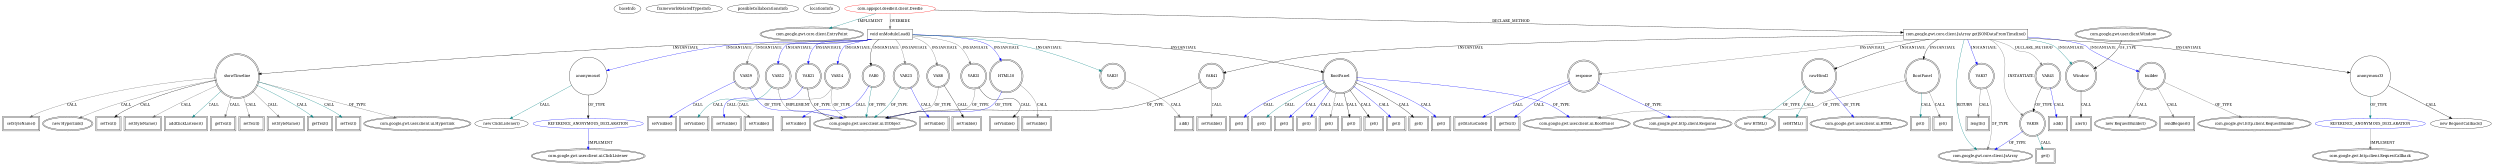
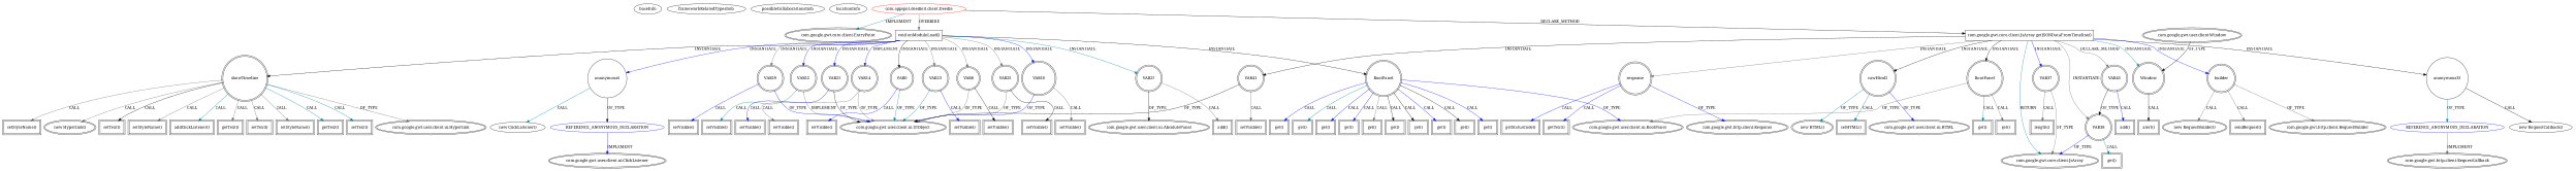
  digraph {
    fontname="Noto Serif"
    node [fontname="Noto Serif" isFrameworkType=true vertexType=INSIDE_CALL peripheries=2 shape=box]
    edge [color=gray40 fontname="Noto Serif"]
    baseInfo [category=extension_graph graphId=890 isAnonymous=false possibleRelation=true isFrameworkType="" vertexType="" peripheries="" shape=""]
    frameworkRelatedTypesInfo [0="com.google.gwt.core.client.EntryPoint" isFrameworkType="" vertexType="" peripheries="" shape=""]
    possibleCollaborationsInfo [0="890~OVERRIDING_METHOD_DECLARATION-INSTANTIATION-~com.google.gwt.core.client.EntryPoint ~com.google.gwt.user.client.ui.ClickListener ~false~true" 1="890~CLIENT_METHOD_DECLARATION-INSTANTIATION-~com.google.gwt.core.client.EntryPoint ~com.google.gwt.http.client.RequestCallback ~false~true" isFrameworkType="" vertexType="" peripheries="" shape=""]
    locationInfo [contextSignature=Deedle filePath="/bohdaq-DeedleJSON/DeedleJSON-master/src/com/appspot/deedleit/client/Deedle.java" graphId=890 projectName="bohdaq-DeedleJSON" isFrameworkType="" vertexType="" peripheries="" shape=""]
    n5 [color=red isFrameworkType=false label="com.appspot.deedleit.client.Deedle" vertexType=ROOT_CLIENT_CLASS_DECLARATION peripheries="" shape=""]
    n6 [label="com.google.gwt.core.client.EntryPoint" vertexType=FRAMEWORK_INTERFACE_TYPE shape=""]
    n7 [isFrameworkType=false label="void onModuleLoad()" vertexType=OVERRIDING_METHOD_DECLARATION peripheries=""]
    n8 [isFrameworkType=false label="com.google.gwt.core.client.JsArray getJSONDataFromTimeline()" vertexType=CLIENT_METHOD_DECLARATION peripheries=""]
    n9 [label=VAR0 shape=circle vertexType=VARIABLE_EXPRESION]
    n10 [label=RootPanel shape=circle vertexType=VARIABLE_EXPRESION]
    n11 [label=showTimeline shape=circle vertexType=VARIABLE_EXPRESION]
    n12 [isFrameworkType=false label=anonymous6 shape=circle vertexType=VARIABLE_EXPRESION peripheries=""]
    n13 [label=VAR8 shape=circle vertexType=VARIABLE_EXPRESION]
-   n14 [label=HTML10 shape=circle vertexType=VARIABLE_EXPRESION]
+   n14 [label=VAR10 shape=circle vertexType=VARIABLE_EXPRESION]
    n15 [label=VAR12 shape=circle vertexType=VARIABLE_EXPRESION]
    n16 [label=VAR14 shape=circle vertexType=VARIABLE_EXPRESION]
    n17 [label=VAR19 shape=circle vertexType=VARIABLE_EXPRESION]
    n18 [label=VAR21 shape=circle vertexType=VARIABLE_EXPRESION]
    n19 [label=VAR23 shape=circle vertexType=VARIABLE_EXPRESION]
    n20 [label=VAR25 shape=circle vertexType=VARIABLE_EXPRESION]
    n21 [label=VAR29 shape=circle vertexType=VARIABLE_EXPRESION]
    n22 [label="com.google.gwt.core.client.JsArray" vertexType=FRAMEWORK_CLASS_TYPE shape=""]
    n23 [label=builder shape=circle vertexType=VARIABLE_EXPRESION]
    n24 [isFrameworkType=false label=anonymous33 shape=circle vertexType=VARIABLE_EXPRESION peripheries=""]
    n25 [label=Window shape=circle vertexType=VARIABLE_EXPRESION]
    n26 [label=response shape=circle vertexType=VARIABLE_EXPRESION]
    n27 [label=VAR37 shape=circle vertexType=VARIABLE_EXPRESION]
    n28 [label=VAR38 shape=circle vertexType=VARIABLE_EXPRESION]
    n29 [label=rawHtml2 shape=circle vertexType=VARIABLE_EXPRESION]
    n30 [label=VAR41 shape=circle vertexType=VARIABLE_EXPRESION]
    n31 [label=RootPanel shape=circle vertexType=VARIABLE_EXPRESION]
    n32 [label=VAR43 shape=circle vertexType=VARIABLE_EXPRESION]
    n33 [label="com.google.gwt.user.client.ui.UIObject" vertexType=FRAMEWORK_CLASS_TYPE shape=""]
    n34 [label="setVisible()"]
    n35 [label="com.google.gwt.user.client.ui.RootPanel" vertexType=FRAMEWORK_CLASS_TYPE shape=""]
    n36 [label="get()"]
    n37 [label="get()"]
    n38 [label="get()"]
    n39 [label="get()"]
    n40 [label="get()"]
    n41 [label="get()"]
    n42 [label="get()"]
    n43 [label="get()"]
    n44 [label="get()"]
    n45 [label="get()"]
    n46 [label="com.google.gwt.user.client.ui.Hyperlink" vertexType=FRAMEWORK_CLASS_TYPE shape=""]
    n47 [label="new Hyperlink()" vertexType=CONSTRUCTOR_CALL shape=""]
    n48 [label="setText()"]
    n49 [label="setStyleName()"]
    n50 [label="addClickListener()"]
    n51 [label="getText()"]
    n52 [label="setText()"]
    n53 [label="setStyleName()"]
    n54 [label="getText()"]
    n55 [label="setText()"]
    n56 [label="setStyleName()"]
    n57 [color=blue isFrameworkType=false label=REFERENCE_ANONYMOUS_DECLARATION vertexType=REFERENCE_ANONYMOUS_DECLARATION peripheries="" shape=""]
    n58 [isFrameworkType=false label="new ClickListener()" vertexType=CONSTRUCTOR_CALL peripheries="" shape=""]
    n59 [label="setVisible()"]
    n60 [label="setVisible()"]
    n61 [label="setVisible()"]
    n62 [label="setVisible()"]
    n63 [label="setVisible()"]
    n64 [label="setVisible()"]
    n65 [label="setVisible()"]
    n66 [label="setVisible()"]
+   n67 [label="com.google.gwt.user.client.ui.AbsolutePanel" vertexType=FRAMEWORK_CLASS_TYPE shape=""]
    n68 [label="add()"]
    n69 [label="com.google.gwt.user.client.ui.ClickListener" vertexType=FRAMEWORK_INTERFACE_TYPE shape=""]
    n70 [label="com.google.gwt.http.client.RequestBuilder" vertexType=FRAMEWORK_CLASS_TYPE shape=""]
    n71 [label="new RequestBuilder()" vertexType=CONSTRUCTOR_CALL shape=""]
    n72 [label="sendRequest()"]
    n73 [color=blue isFrameworkType=false label=REFERENCE_ANONYMOUS_DECLARATION vertexType=REFERENCE_ANONYMOUS_DECLARATION peripheries="" shape=""]
    n74 [isFrameworkType=false label="new RequestCallback()" vertexType=CONSTRUCTOR_CALL peripheries="" shape=""]
    n75 [label="alert()"]
    n76 [label="com.google.gwt.http.client.Response" vertexType=FRAMEWORK_CLASS_TYPE shape=""]
    n77 [label="getStatusCode()"]
    n78 [label="getText()"]
    n79 [label="length()"]
    n80 [label="get()"]
    n81 [label="com.google.gwt.user.client.ui.HTML" vertexType=FRAMEWORK_CLASS_TYPE shape=""]
    n82 [label="new HTML()" vertexType=CONSTRUCTOR_CALL shape=""]
    n83 [label="setHTML()"]
    n84 [label="setVisible()"]
    n85 [label="get()"]
    n86 [label="get()"]
    n87 [label="add()"]
    n88 [label="com.google.gwt.http.client.RequestCallback" vertexType=FRAMEWORK_INTERFACE_TYPE shape=""]
    n89 [label="com.google.gwt.user.client.Window" vertexType=FRAMEWORK_CLASS_TYPE shape=""]
    n5 -> n6 [color=teal label=IMPLEMENT]
    n5 -> n7 [label=OVERRIDE]
    n5 -> n8 [color=black label=DECLARE_METHOD]
    n7 -> n9 [color=black label=INSTANTIATE]
    n7 -> n10 [color=black label=INSTANTIATE]
    n7 -> n11 [color=black label=INSTANTIATE]
    n7 -> n12 [color=blue label=INSTANTIATE]
    n7 -> n13 [label=INSTANTIATE]
    n7 -> n14 [color=blue label=INSTANTIATE]
    n7 -> n15 [color=blue label=INSTANTIATE]
-   n7 -> n16 [color=blue label=INSTANTIATE]
+   n7 -> n16 [color=blue label=IMPLEMENT]
    n7 -> n17 [label=INSTANTIATE]
    n7 -> n18 [color=blue label=INSTANTIATE]
    n7 -> n19 [label=INSTANTIATE]
    n7 -> n20 [label=INSTANTIATE]
    n7 -> n21 [color=teal label=INSTANTIATE]
    n8 -> n22 [color=teal label=RETURN]
    n8 -> n23 [color=blue label=INSTANTIATE]
    n8 -> n24 [color=black label=INSTANTIATE]
    n8 -> n25 [color=teal label=INSTANTIATE]
    n8 -> n26 [label=INSTANTIATE]
    n8 -> n27 [color=blue label=INSTANTIATE]
    n8 -> n28 [label=INSTANTIATE]
    n8 -> n29 [color=black label=INSTANTIATE]
    n8 -> n30 [color=black label=INSTANTIATE]
    n8 -> n31 [color=black label=INSTANTIATE]
    n8 -> n32 [label=DECLARE_METHOD]
    n9 -> n33 [color=teal label=OF_TYPE]
    n9 -> n34 [color=blue label=CALL]
    n10 -> n35 [color=blue label=OF_TYPE]
    n10 -> n36 [color=blue label=CALL]
    n10 -> n37 [color=teal label=CALL]
    n10 -> n38 [color=blue label=CALL]
    n10 -> n39 [color=blue label=CALL]
    n10 -> n40 [label=CALL]
    n10 -> n41 [color=black label=CALL]
    n10 -> n42 [color=black label=CALL]
    n10 -> n43 [color=blue label=CALL]
    n10 -> n44 [color=black label=CALL]
    n10 -> n45 [color=blue label=CALL]
    n11 -> n46 [label=OF_TYPE]
    n11 -> n47 [label=CALL]
    n11 -> n48 [color=black label=CALL]
    n11 -> n49 [label=CALL]
    n11 -> n50 [color=teal label=CALL]
    n11 -> n51 [label=CALL]
    n11 -> n52 [label=CALL]
    n11 -> n53 [label=CALL]
    n11 -> n54 [color=teal label=CALL]
    n11 -> n55 [color=teal label=CALL]
    n11 -> n56 [label=CALL]
    n12 -> n57 [color=black label=OF_TYPE]
    n12 -> n58 [color=teal label=CALL]
    n13 -> n33 [label=OF_TYPE]
    n13 -> n59 [color=black label=CALL]
    n14 -> n33 [color=blue label=OF_TYPE]
    n14 -> n60 [label=CALL]
    n15 -> n33 [label=IMPLEMENT]
    n15 -> n61 [color=teal label=CALL]
    n16 -> n33 [label=OF_TYPE]
    n16 -> n62 [label=CALL]
    n17 -> n33 [color=blue label=OF_TYPE]
    n17 -> n63 [color=blue label=CALL]
    n18 -> n33 [color=black label=OF_TYPE]
    n18 -> n64 [color=blue label=CALL]
    n19 -> n33 [color=teal label=OF_TYPE]
    n19 -> n65 [color=blue label=CALL]
    n20 -> n33 [label=OF_TYPE]
    n20 -> n66 [color=black label=CALL]
+   n21 -> n67 [color=black label=OF_TYPE]
    n21 -> n68 [label=CALL]
    n23 -> n70 [label=OF_TYPE]
    n23 -> n71 [label=CALL]
    n23 -> n72 [label=CALL]
    n24 -> n73 [color=teal label=OF_TYPE]
    n24 -> n74 [color=black label=CALL]
    n25 -> n75 [color=black label=CALL]
    n26 -> n76 [color=blue label=OF_TYPE]
    n26 -> n77 [color=blue label=CALL]
    n26 -> n78 [color=blue label=CALL]
    n27 -> n22 [label=OF_TYPE]
    n27 -> n79 [label=CALL]
    n28 -> n22 [color=blue label=OF_TYPE]
    n28 -> n80 [color=teal label=CALL]
    n29 -> n81 [color=blue label=OF_TYPE]
    n29 -> n82 [color=teal label=OF_TYPE]
    n29 -> n83 [color=teal label=CALL]
    n30 -> n33 [color=black label=OF_TYPE]
    n30 -> n84 [label=CALL]
    n31 -> n35 [label=OF_TYPE]
    n31 -> n85 [label=CALL]
    n31 -> n86 [color=teal label=CALL]
    n32 -> n28 [color=black label=OF_TYPE]
    n32 -> n87 [color=blue label=CALL]
    n57 -> n69 [color=blue label=IMPLEMENT]
    n73 -> n88 [label=IMPLEMENT]
    n89 -> n25 [color=black label=OF_TYPE]
  }
